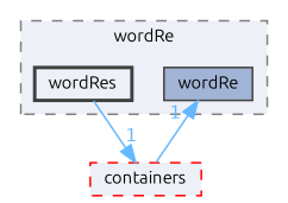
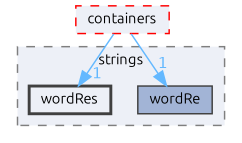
  digraph {
    compound=true
    fontname=Ubuntu
    node [color=grey25 fillcolor="#edf0f7" fontname=Ubuntu fontsize=10 shape=box]
    edge [color=steelblue1 fontcolor=steelblue1 fontname=Ubuntu fontsize=10 headlabel=1 labeldistance=1.5 labelfontname=Helvetica labelfontsize=10]
    n1 [fillcolor="#a2b4d6" height=0.2 label=wordRe style=filled width=0.4]
    n2 [height=0.2 label=wordRes style="filled,bold" width=0.4]
    n3 [color=red height=0.2 label=containers style="filled,dashed" width=0.4]
    subgraph cluster_1 {
      bgcolor="#edf0f7"
      fontsize=10
-     label=wordRe
+     label=strings
      pencolor=grey50
      style="filled,dashed"
      n1
      n2
    }
-   n2 -> n3
+   n3 -> n2
    n3 -> n1
  }
